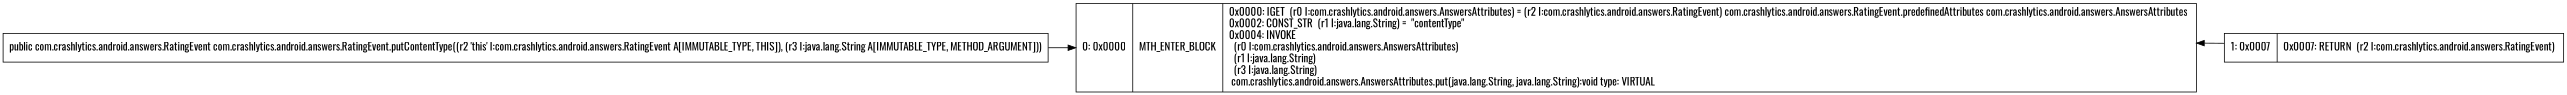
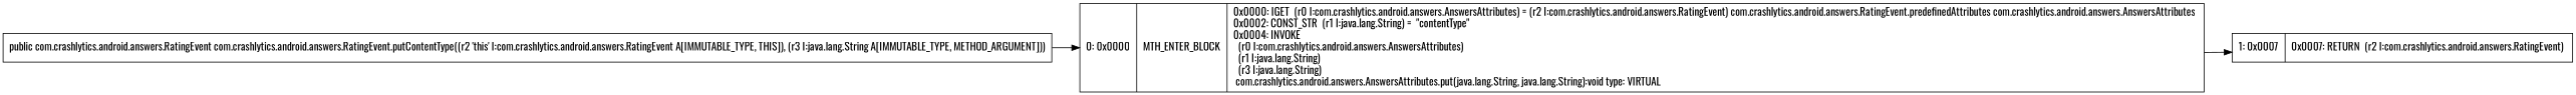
  digraph {
    rankdir=LR
    fontname=Oswald
    node [shape=record fontname=Oswald]
    edge [fontname=Oswald]
    n1 [label="{0\:\ 0x0000|MTH_ENTER_BLOCK\l|0x0000: IGET  (r0 I:com.crashlytics.android.answers.AnswersAttributes) = (r2 I:com.crashlytics.android.answers.RatingEvent) com.crashlytics.android.answers.RatingEvent.predefinedAttributes com.crashlytics.android.answers.AnswersAttributes \l0x0002: CONST_STR  (r1 I:java.lang.String) =  \"contentType\" \l0x0004: INVOKE  \l  (r0 I:com.crashlytics.android.answers.AnswersAttributes)\l  (r1 I:java.lang.String)\l  (r3 I:java.lang.String)\l com.crashlytics.android.answers.AnswersAttributes.put(java.lang.String, java.lang.String):void type: VIRTUAL \l}"]
    n2 [label="{1\:\ 0x0007|0x0007: RETURN  (r2 I:com.crashlytics.android.answers.RatingEvent) \l}"]
    n3 [label="{public com.crashlytics.android.answers.RatingEvent com.crashlytics.android.answers.RatingEvent.putContentType((r2 'this' I:com.crashlytics.android.answers.RatingEvent A[IMMUTABLE_TYPE, THIS]), (r3 I:java.lang.String A[IMMUTABLE_TYPE, METHOD_ARGUMENT])) }"]
-   n2 -> n1
+   n1 -> n2
    n3 -> n1
  }
